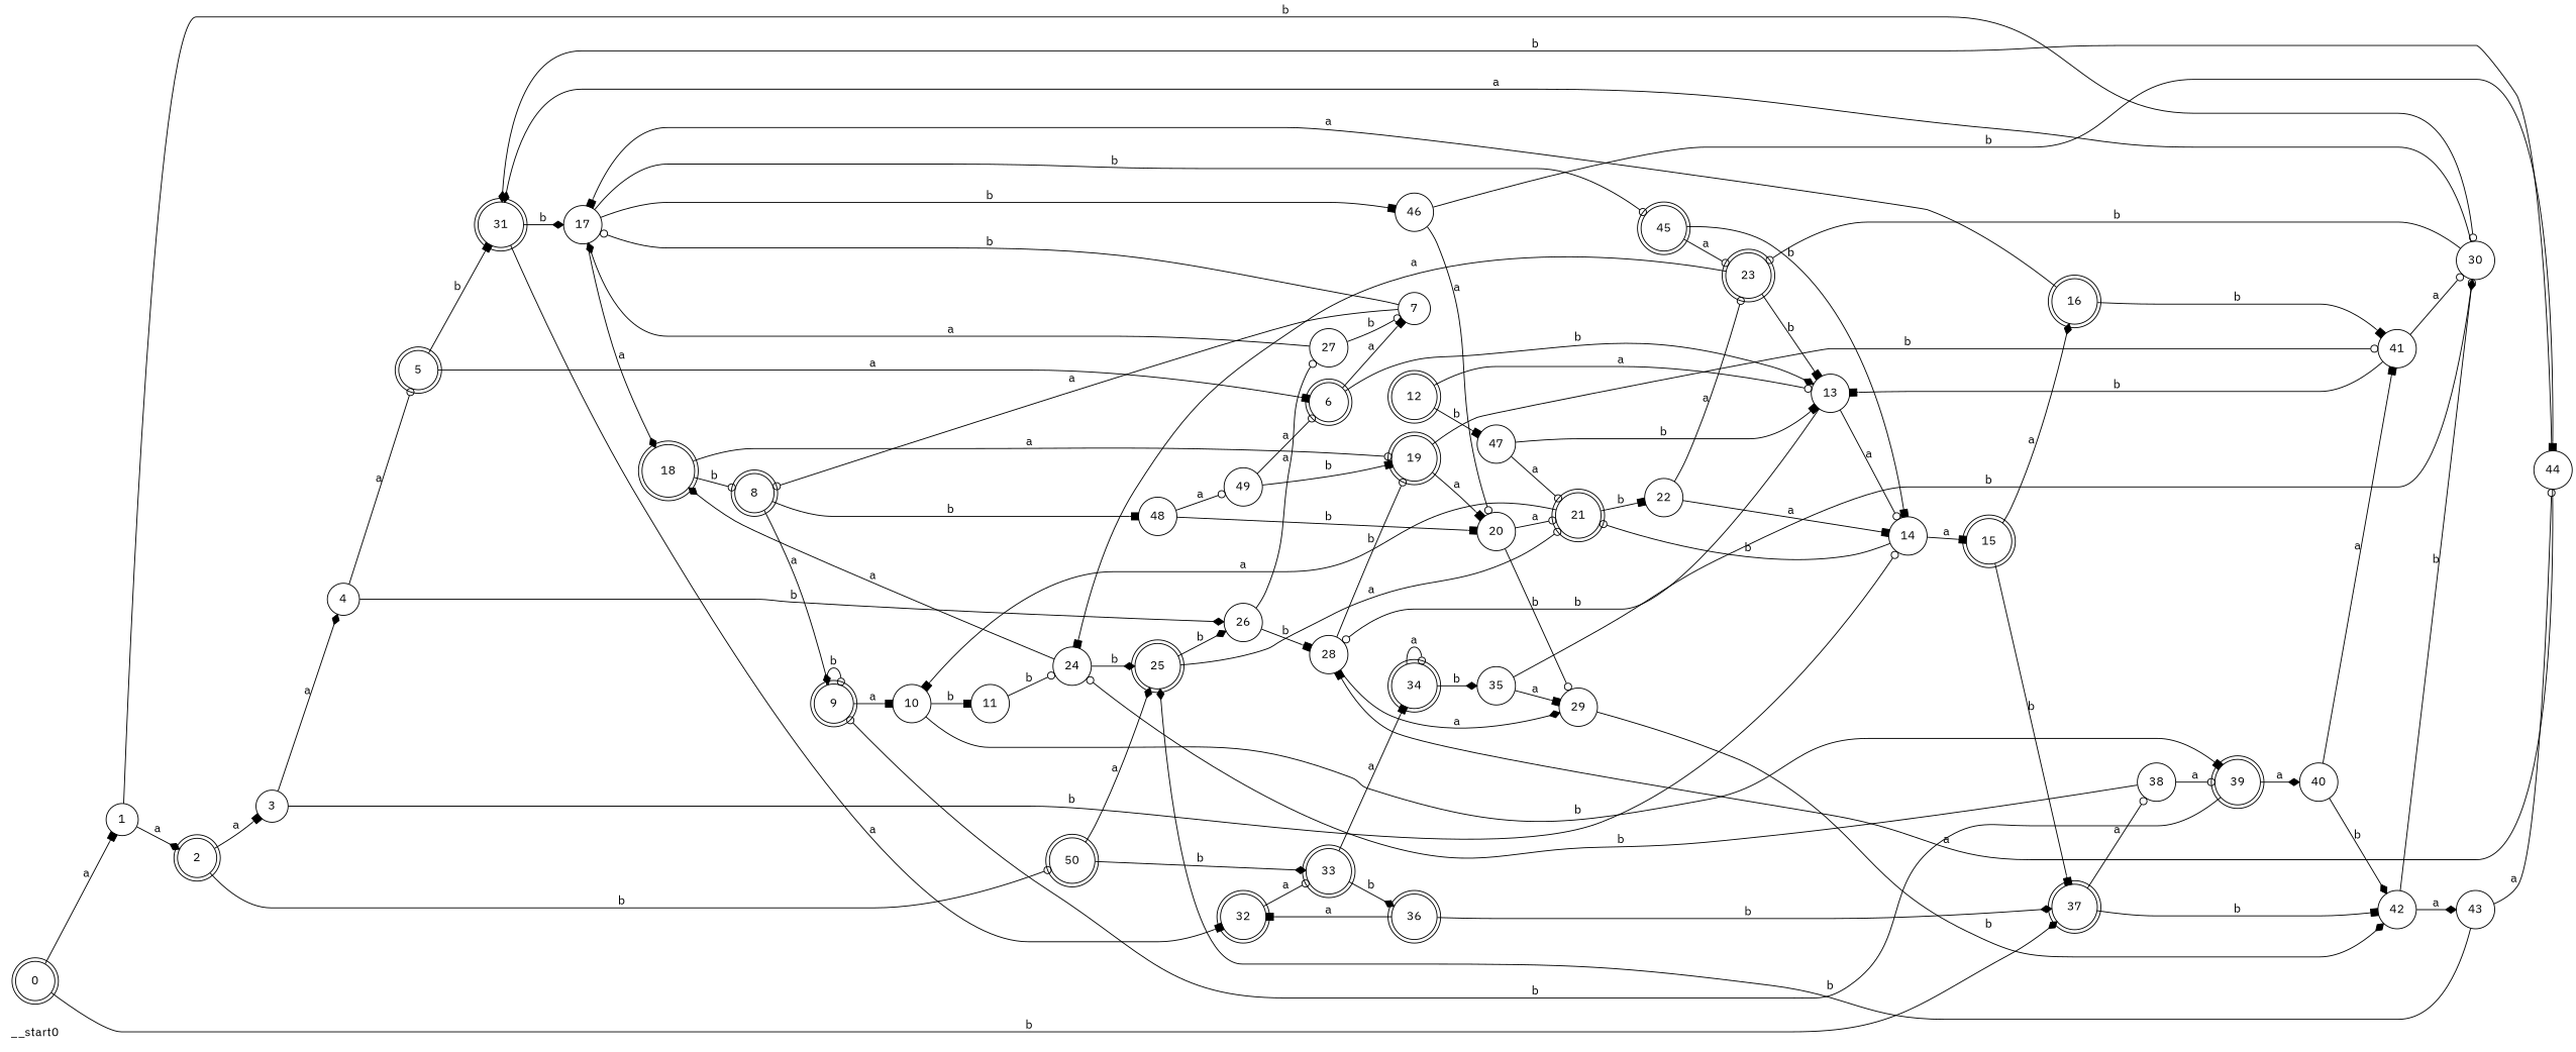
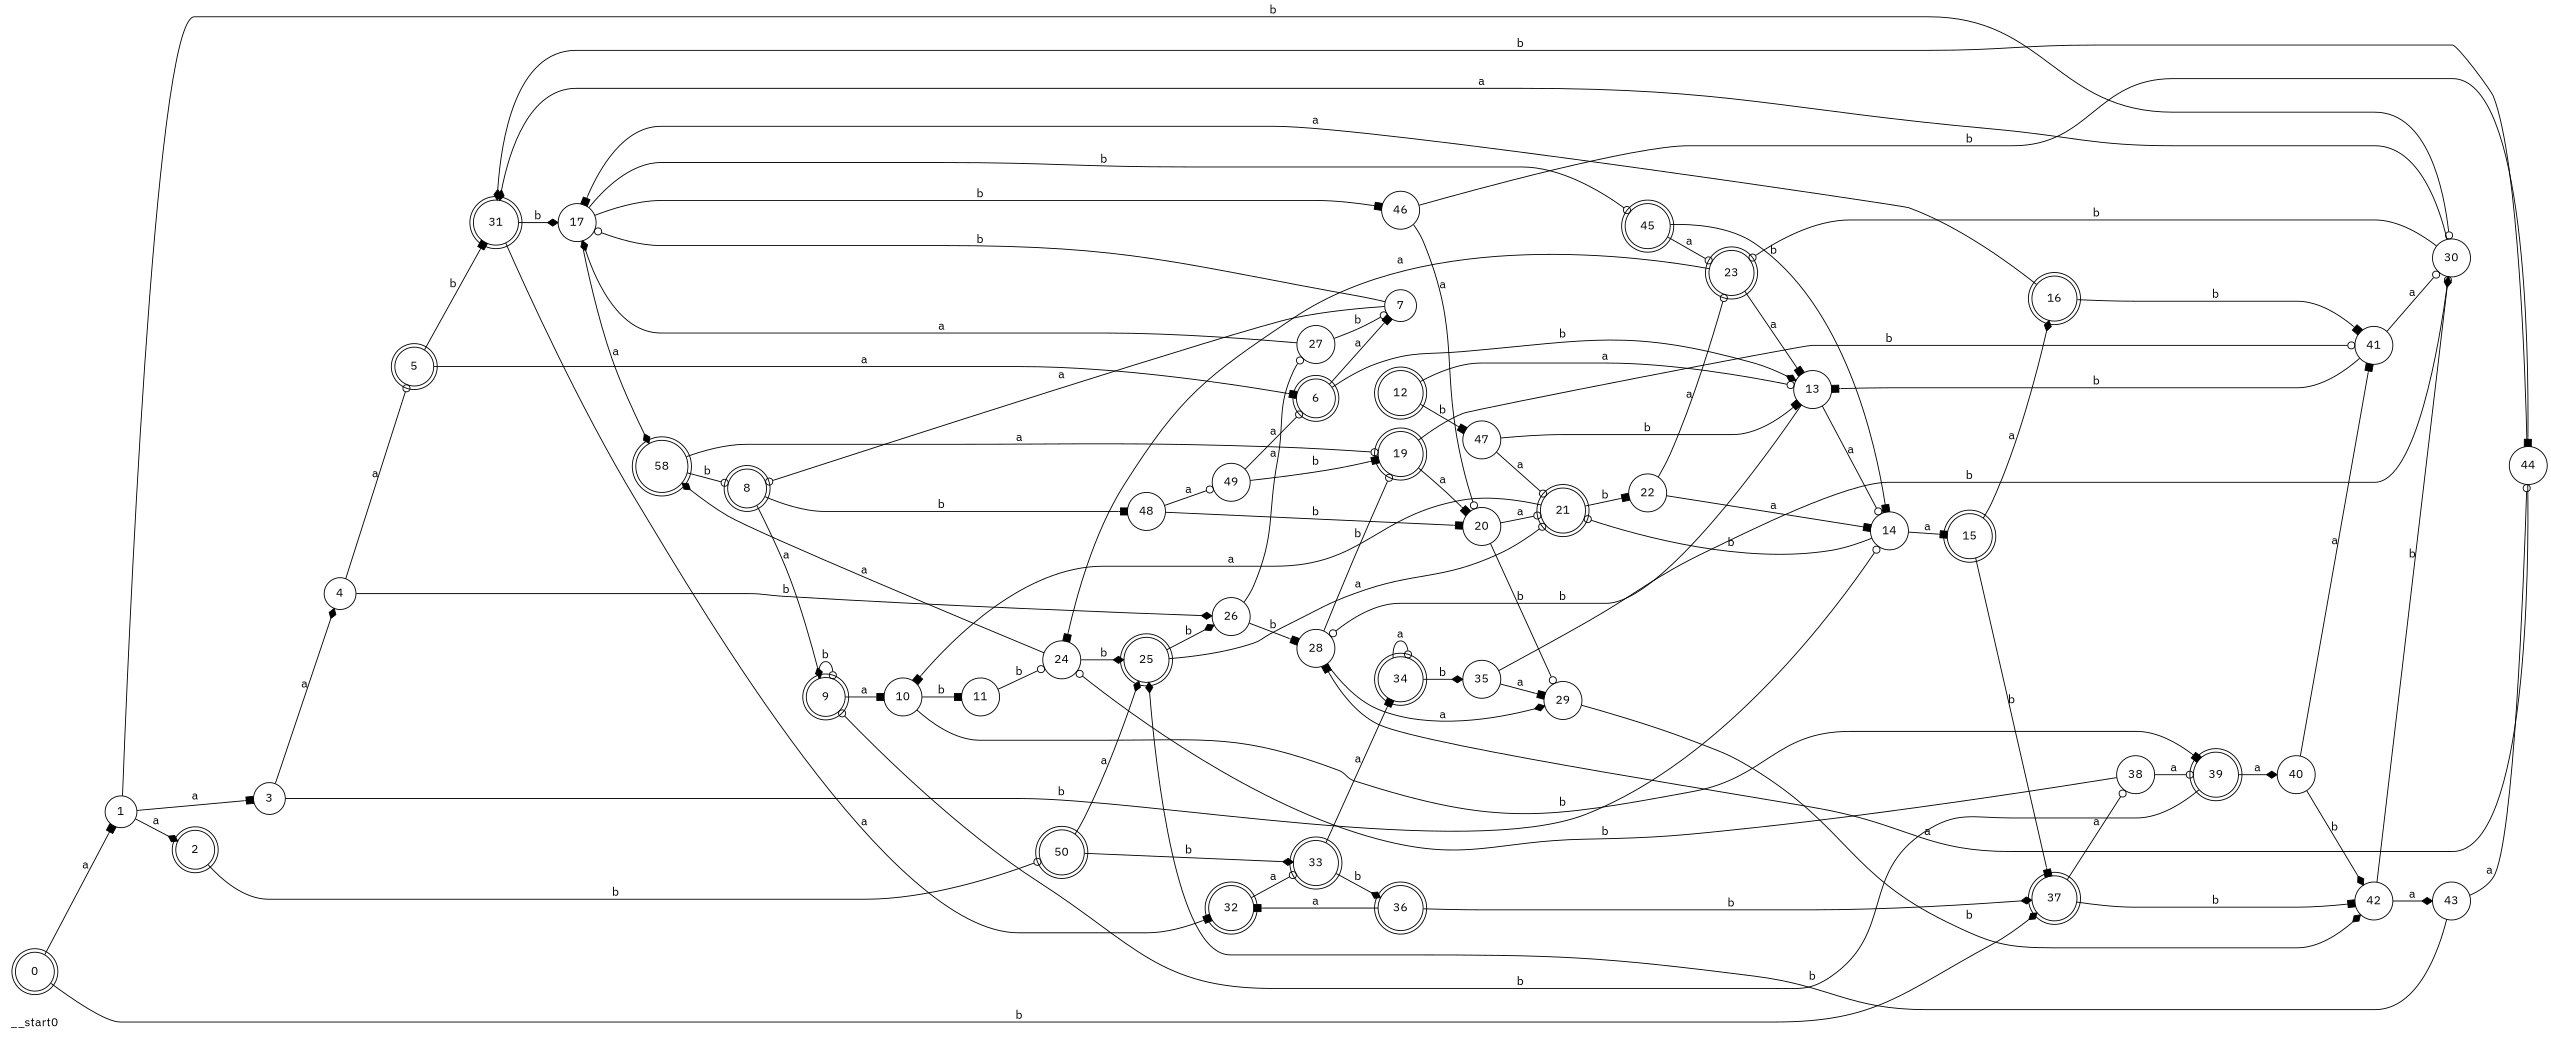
  digraph {
    fontname="IBM Plex Sans"
    rankdir=LR
    node [fontname="IBM Plex Sans" shape=circle color=black fillcolor=white style=filled]
    edge [arrowhead=odot fontname="IBM Plex Sans"]
    __start0 [shape=none color="" fillcolor="" style=""]
    n2 [label=0 shape=doublecircle style="rounded,filled"]
    n3 [label=1]
    n4 [label=37 shape=doublecircle style="rounded,filled"]
    n5 [label=2 shape=doublecircle style="rounded,filled"]
    n6 [label=30]
    n7 [label=42]
    n8 [label=38]
    n9 [label=3]
    n10 [label=50 shape=doublecircle style="rounded,filled"]
    n11 [label=31 shape=doublecircle style="rounded,filled"]
    n12 [label=23 shape=doublecircle style="rounded,filled"]
    n13 [label=4]
    n14 [label=14]
    n15 [label=25 shape=doublecircle style="rounded,filled"]
    n16 [label=33 shape=doublecircle style="rounded,filled"]
    n17 [label=5 shape=doublecircle style="rounded,filled"]
    n18 [label=26]
    n19 [label=15 shape=doublecircle style="rounded,filled"]
    n20 [label=21 shape=doublecircle style="rounded,filled"]
    n21 [label=6 shape=doublecircle style="rounded,filled"]
    n22 [label=28]
    n23 [label=27]
    n24 [label=7]
    n25 [label=13]
    n26 [label=17]
    n27 [label=32 shape=doublecircle style="rounded,filled"]
    n28 [label=8 shape=doublecircle style="rounded,filled"]
    n29 [label=9 shape=doublecircle style="rounded,filled"]
    n30 [label=48]
-   n31 [label=18 shape=doublecircle style="rounded,filled"]
+   n31 [label=58 shape=doublecircle style="rounded,filled"]
    n32 [label=46]
    n33 [label=45 shape=doublecircle style="rounded,filled"]
    n34 [label=10]
    n35 [label=20]
    n36 [label=49]
    n37 [label=11]
    n38 [label=39 shape=doublecircle style="rounded,filled"]
    n39 [label=24]
    n40 [label=40]
    n41 [label=12 shape=doublecircle style="rounded,filled"]
    n42 [label=47]
    n43 [label=19 shape=doublecircle style="rounded,filled"]
    n44 [label=29]
    n45 [label=16 shape=doublecircle style="rounded,filled"]
    n46 [label=22]
    n47 [label=41]
    n48 [label=44]
    n49 [label=43]
    n50 [label=34 shape=doublecircle style="rounded,filled"]
    n51 [label=36 shape=doublecircle style="rounded,filled"]
    n52 [label=35]
    n2 -> n3 [arrowhead=box label=a]
    n2 -> n4 [arrowhead=diamond label=b]
    n3 -> n5 [arrowhead=diamond label=a]
    n3 -> n6 [label=b]
    n4 -> n7 [arrowhead=box label=b]
    n4 -> n8 [label=a]
-   n5 -> n9 [arrowhead=box label=a]
+   n3 -> n9 [arrowhead=box label=a]
    n5 -> n10 [label=b]
    n6 -> n11 [arrowhead=diamond label=a]
    n6 -> n12 [label=b]
    n7 -> n6 [arrowhead=diamond label=b]
    n7 -> n49 [arrowhead=diamond label=a]
    n8 -> n38 [label=a]
    n8 -> n39 [label=b]
    n9 -> n13 [arrowhead=diamond label=a]
    n9 -> n14 [label=b]
    n10 -> n15 [arrowhead=diamond label=a]
    n10 -> n16 [arrowhead=diamond label=b]
    n11 -> n26 [arrowhead=diamond label=b]
    n11 -> n27 [arrowhead=box label=a]
-   n12 -> n25 [arrowhead=box label=b]
+   n12 -> n25 [arrowhead=box label=a]
    n12 -> n39 [arrowhead=box label=a]
    n13 -> n17 [label=a]
    n13 -> n18 [arrowhead=diamond label=b]
    n14 -> n19 [arrowhead=box label=a]
    n14 -> n20 [label=b]
    n15 -> n18 [arrowhead=diamond label=b]
    n15 -> n20 [label=a]
    n16 -> n50 [arrowhead=box label=a]
    n16 -> n51 [arrowhead=diamond label=b]
    n17 -> n11 [arrowhead=box label=b]
    n17 -> n21 [arrowhead=box label=a]
    n18 -> n22 [arrowhead=box label=b]
    n18 -> n23 [label=a]
    n19 -> n4 [arrowhead=box label=b]
    n19 -> n45 [arrowhead=diamond label=a]
    n20 -> n34 [arrowhead=box label=a]
    n20 -> n46 [arrowhead=box label=b]
    n21 -> n24 [arrowhead=box label=a]
    n21 -> n25 [arrowhead=diamond label=b]
    n22 -> n43 [label=b]
    n22 -> n44 [arrowhead=diamond label=a]
    n23 -> n24 [label=b]
    n23 -> n26 [arrowhead=diamond label=a]
    n24 -> n26 [label=b]
    n24 -> n28 [label=a]
    n25 -> n14 [label=a]
    n25 -> n22 [label=b]
    n26 -> n31 [arrowhead=diamond label=a]
    n26 -> n32 [arrowhead=box label=b]
    n26 -> n33 [label=b]
    n27 -> n16 [label=a]
    n28 -> n29 [arrowhead=diamond label=a]
    n28 -> n30 [arrowhead=box label=b]
    n29 -> n29 [label=b]
    n29 -> n34 [arrowhead=box label=a]
    n30 -> n35 [arrowhead=box label=b]
    n30 -> n36 [label=a]
    n31 -> n28 [label=b]
    n31 -> n43 [label=a]
    n32 -> n35 [label=a]
    n32 -> n48 [arrowhead=box label=b]
    n33 -> n12 [label=a]
    n33 -> n14 [arrowhead=box label=b]
    n34 -> n37 [arrowhead=box label=b]
    n34 -> n38 [arrowhead=box label=b]
    n35 -> n20 [label=a]
    n35 -> n44 [label=b]
    n36 -> n21 [label=a]
    n36 -> n43 [arrowhead=box label=b]
    n37 -> n39 [label=b]
    n38 -> n29 [label=b]
    n38 -> n40 [arrowhead=diamond label=a]
    n39 -> n15 [arrowhead=diamond label=b]
    n39 -> n31 [arrowhead=diamond label=a]
    n40 -> n7 [arrowhead=diamond label=b]
    n40 -> n47 [arrowhead=box label=a]
    n41 -> n25 [label=a]
    n41 -> n42 [arrowhead=box label=b]
    n42 -> n20 [label=a]
    n42 -> n25 [arrowhead=box label=b]
    n43 -> n35 [arrowhead=box label=a]
    n43 -> n47 [label=b]
    n44 -> n7 [arrowhead=diamond label=b]
    n45 -> n26 [arrowhead=box label=a]
    n45 -> n47 [arrowhead=box label=b]
    n46 -> n12 [label=a]
    n46 -> n14 [arrowhead=box label=a]
    n47 -> n6 [label=a]
    n47 -> n25 [arrowhead=box label=b]
    n48 -> n11 [arrowhead=diamond label=b]
    n48 -> n22 [arrowhead=box label=a]
    n49 -> n15 [arrowhead=diamond label=b]
    n49 -> n48 [label=a]
    n50 -> n50 [label=a]
    n50 -> n52 [arrowhead=diamond label=b]
    n51 -> n4 [arrowhead=diamond label=b]
    n51 -> n27 [arrowhead=box label=a]
    n52 -> n6 [label=b]
    n52 -> n44 [arrowhead=box label=a]
  }
